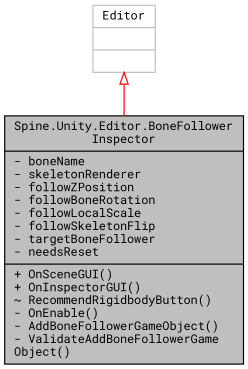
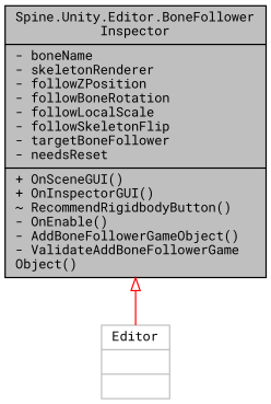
  digraph {
    fontname="Roboto Mono"
    node [fontname="Roboto Mono" fontsize=10 shape=record style=filled]
    n1 [color=black fillcolor=grey75 fontcolor=black height=0.2 label="{Spine.Unity.Editor.BoneFollower\lInspector\n|- boneName\l- skeletonRenderer\l- followZPosition\l- followBoneRotation\l- followLocalScale\l- followSkeletonFlip\l- targetBoneFollower\l- needsReset\l|+ OnSceneGUI()\l+ OnInspectorGUI()\l~ RecommendRigidbodyButton()\l- OnEnable()\l- AddBoneFollowerGameObject()\l- ValidateAddBoneFollowerGame\lObject()\l}" width=0.4]
    n2 [color=grey75 fillcolor=white height=0.2 label="{Editor\n||}" width=0.4]
-   n2 -> n1 [arrowtail=onormal color=red dir=back fontname="Roboto Mono" fontsize=10 labelfontname=Helvetica labelfontsize=10 style=solid]
+   n1 -> n2 [arrowtail=onormal color=red dir=back fontname="Roboto Mono" fontsize=10 labelfontname=Helvetica labelfontsize=10 style=solid]
  }
